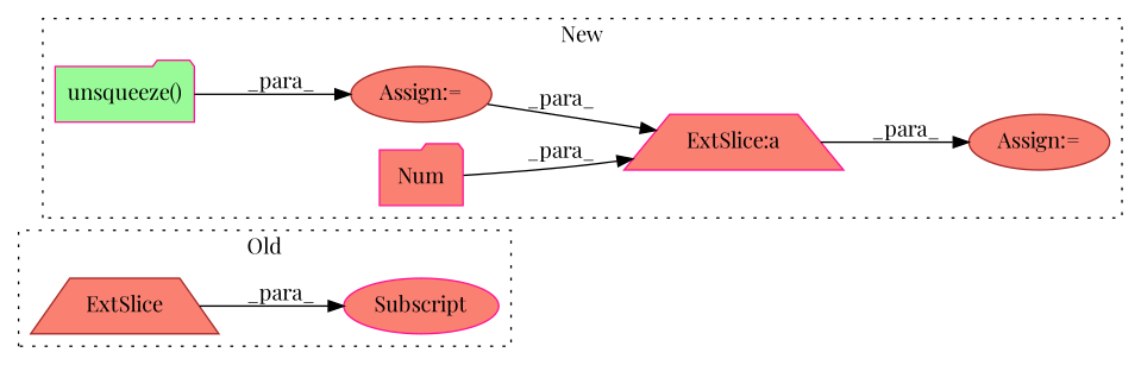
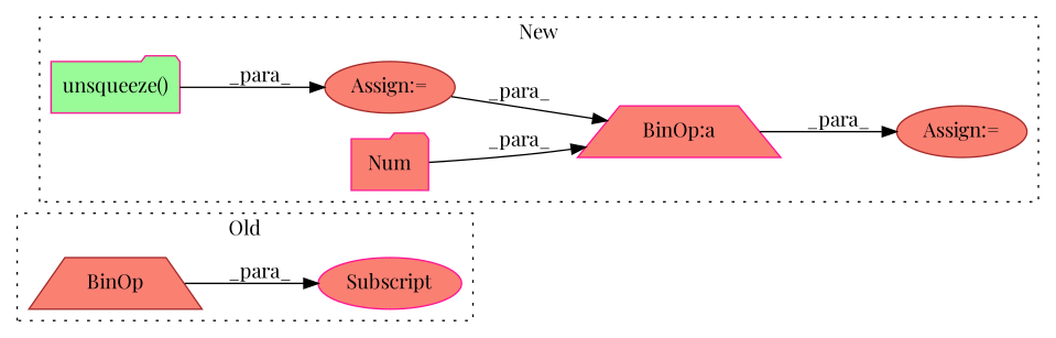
  digraph {
    fontname="Playfair Display"
    rankdir=LR
    node [a=68 color=deeppink fillcolor=salmon fontname="Playfair Display" l=3 shape=ellipse style=filled]
    edge [fontname="Playfair Display"]
-   n1 [a=85 color=brown l=13 label=ExtSlice s=7033 shape=trapezium]
+   n1 [a=85 color=brown l=13 label=BinOp s=7033 shape=trapezium]
    n2 [a=63 l="38,0" label=Subscript s="7033,0"]
    n3 [a=75 fillcolor=palegreen l="25,1" label="unsqueeze()" s="4026,4053" shape=folder]
    n4 [a=76 l=2 label=Num s=4051 shape=folder]
    n5 [color=brown label="Assign:=" s=5656]
    n6 [color=brown label="Assign:=" s=4738]
-   n7 [a=82 label="ExtSlice:a" s=5676 shape=trapezium]
+   n7 [a=82 label="BinOp:a" s=5676 shape=trapezium]
    subgraph cluster_1 {
      label=Old
      style=dotted
      n1
      n2
    }
    subgraph cluster_2 {
      label=New
      style=dotted
      n3
      n4
      n5
      n6
      n7
    }
    n1 -> n2 [label=_para_]
    n3 -> n6 [label=_para_]
    n4 -> n7 [label=_para_]
    n6 -> n7 [label=_para_]
    n7 -> n5 [label=_para_]
  }
